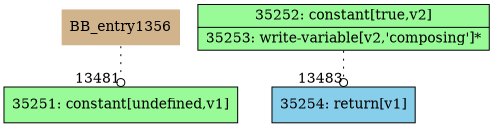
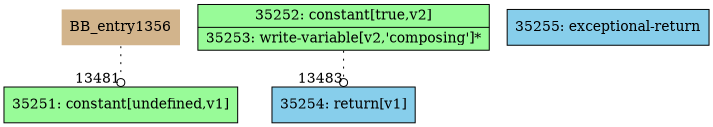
  digraph {
    rankdir=TD
    node [fillcolor=palegreen shape=record style=filled]
    edge [arrowhead=odot headport=n style=dotted tailport=s]
    n1 [fillcolor=tan label=BB_entry1356 shape=none]
    n2 [label="{35251: constant[undefined,v1]}"]
    n3 [label="{35252: constant[true,v2]|35253: write-variable[v2,'composing']*}"]
    n4 [fillcolor=skyblue label="{35254: return[v1]}"]
+   n5 [fillcolor=skyblue label="{35255: exceptional-return}"]
    n1 -> n2 [headlabel="    13481"]
    n3 -> n4 [headlabel="      13483"]
  }
